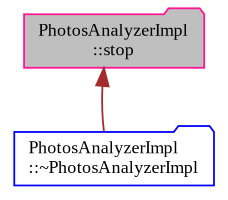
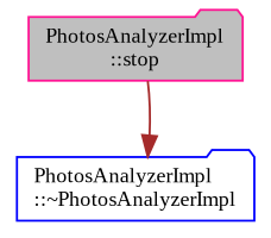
  digraph {
    rankdir=TB
    fontname="Liberation Serif"
    node [fontname="Liberation Serif" fontsize=10 shape=folder style=filled]
    n1 [color=deeppink fillcolor=grey75 fontcolor=black height=0.2 label="PhotosAnalyzerImpl\l::stop" width=0.4]
    n2 [color=blue fillcolor=white height=0.2 label="PhotosAnalyzerImpl\l::~PhotosAnalyzerImpl" width=0.4]
-   n1 -> n2 [color=brown dir=back fontname="Liberation Serif" fontsize=10 labelfontname=Helvetica labelfontsize=10 style=solid]
+   n2 -> n1 [color=brown dir=back fontname="Liberation Serif" fontsize=10 labelfontname=Helvetica labelfontsize=10 style=solid]
  }
